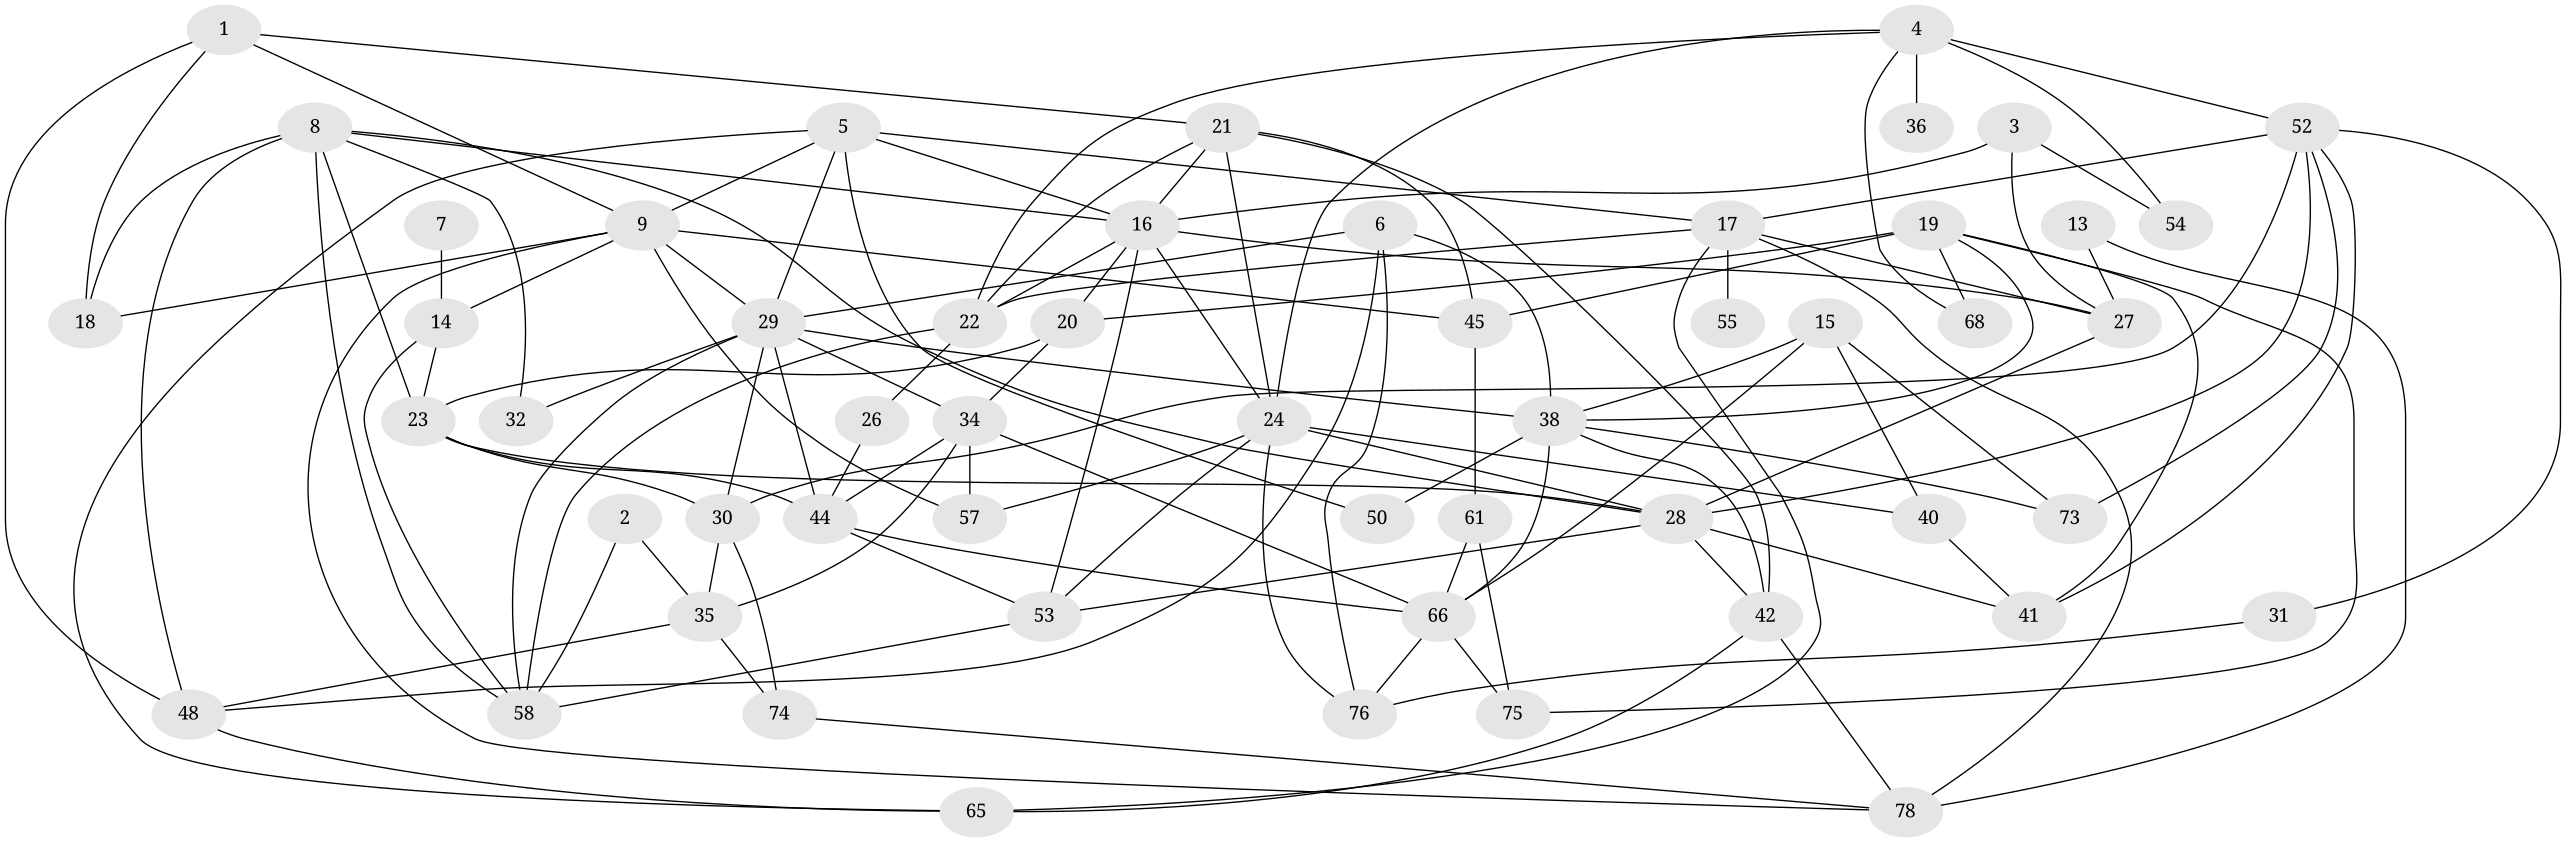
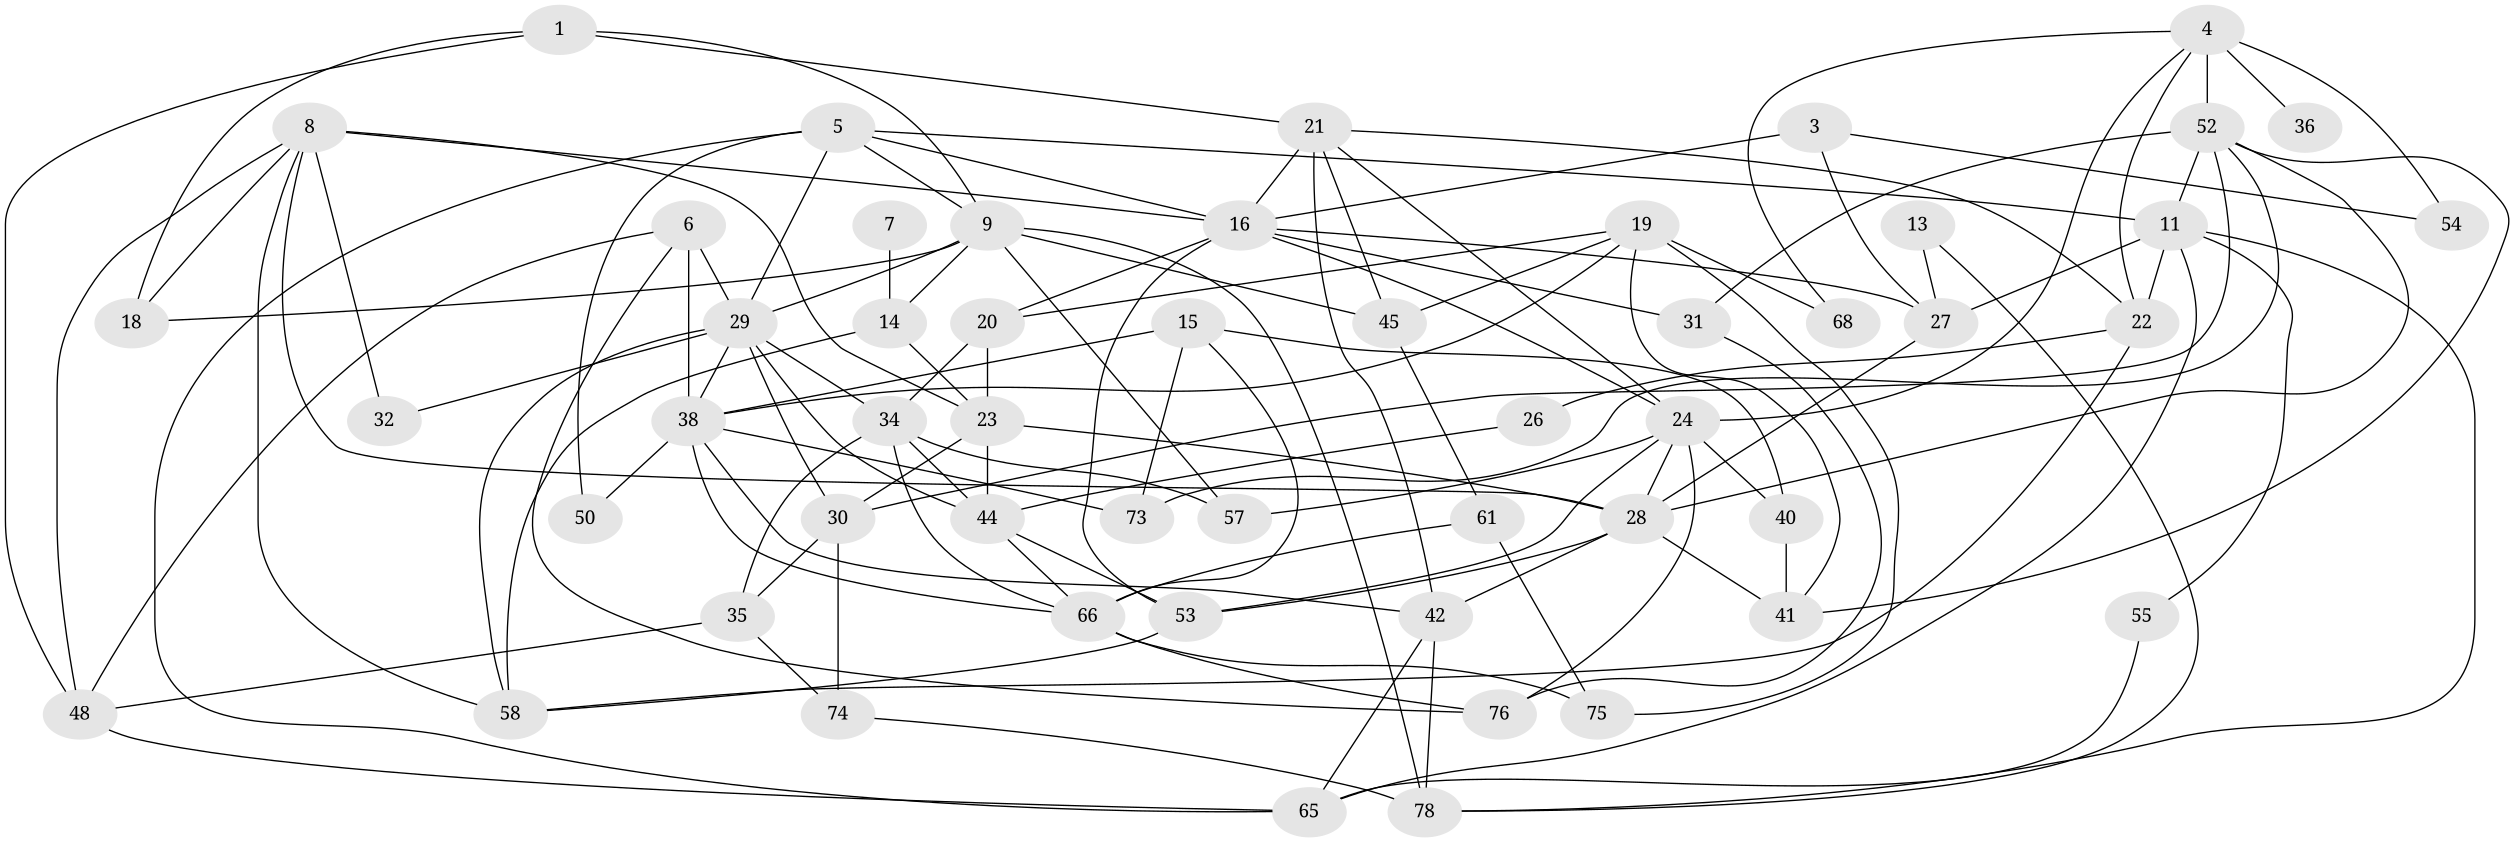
  graph {
    fontname="Noto Serif"
    node [color=gray90 fontname="Noto Serif" style=filled]
    edge [fontname="Noto Serif"]
    9 [super="+11"]
    18
    29 [super="+67"]
    14 [super="+77"]
    45
    57
    78 [super="+79"]
    1
    21 [super="+55"]
    48 [super="+74"]
    16 [super="+63"]
    22 [super="+64"]
    24 [super="+39"]
    42 [super="+51"]
    65
    35 [super="+60"]
    n17 [label=74]
-   2
    58
    3 [super="+49"]
    27 [super="+47"]
    54
    31
    20
    53
    28 [super="+71"]
    4 [super="+37"]
    n28 [label=52 super="+62"]
    36
    68
-   17 [super="+33"]
+   17 [super="+33" label=11]
    30
    41
    73
    26
    76
    40
    5
    50
    n40 [label=55]
    38 [super="+52"]
    32
    34 [super="+59"]
    44 [super="+69"]
    6
    66 [super="+72"]
    23 [super="+46"]
    7
    8 [super="+10"]
    61
    13
    15
    75
    19 [super="+56"]
    9 -- 18
    9 -- 29
    9 -- 14
    9 -- 45
    9 -- 57
    9 -- 78
    29 -- 58
    29 -- 30
    29 -- 38
    29 -- 32
    29 -- 34
    29 -- 44
    14 -- 58
    14 -- 23
    45 -- 61
    1 -- 9
    1 -- 18
    1 -- 21
    1 -- 48
    21 -- 45
    21 -- 16
    21 -- 22
    21 -- 24
    21 -- 42 [weight=2]
    48 -- 65
    16 -- 24
    16 -- 27
-   16 -- 22
+   16 -- 31
    16 -- 20
    16 -- 53
    22 -- 58
    22 -- 26
    24 -- 57
    24 -- 53
    24 -- 28 [weight=2]
    24 -- 76
    24 -- 40
    42 -- 78
    42 -- 65
    35 -- 48
    35 -- n17
    n17 -- 78
-   2 -- 35
-   2 -- 58
    3 -- 16
    3 -- 27
    3 -- 54
    27 -- 28
    31 -- 76
    20 -- 34
    20 -- 23
    53 -- 58
    28 -- 42
    28 -- 53
    28 -- 41
    4 -- 22
    4 -- 24
    4 -- 54
    4 -- n28
    4 -- 36 [weight=2]
    4 -- 68
    n28 -- 31
    n28 -- 28
    n28 -- 17
    n28 -- 30
    n28 -- 41
    n28 -- 73
    17 -- 78
    17 -- 22
    17 -- 65
    17 -- 27
    17 -- n40
    30 -- 35
    30 -- n17
    26 -- 44
    40 -- 41
    5 -- 9
    5 -- 29
    5 -- 16
    5 -- 65
    5 -- 17
    5 -- 50
+   n40 -- 65
    38 -- 42
    38 -- 73
    38 -- 50
    38 -- 66
    34 -- 57
    34 -- 35
    34 -- 44
    34 -- 66
    44 -- 53
    44 -- 66
    6 -- 29
    6 -- 48
    6 -- 76
    6 -- 38
    66 -- 76
    66 -- 75
    23 -- 28
    23 -- 30
    23 -- 44
    7 -- 14
    8 -- 18
    8 -- 48
    8 -- 16
    8 -- 58
    8 -- 28
    8 -- 32
    8 -- 23
    61 -- 66
    61 -- 75
    13 -- 78
    13 -- 27
    15 -- 73
    15 -- 40
    15 -- 38
    15 -- 66
    19 -- 45
    19 -- 20
    19 -- 68
    19 -- 41
    19 -- 38
    19 -- 75
  }
